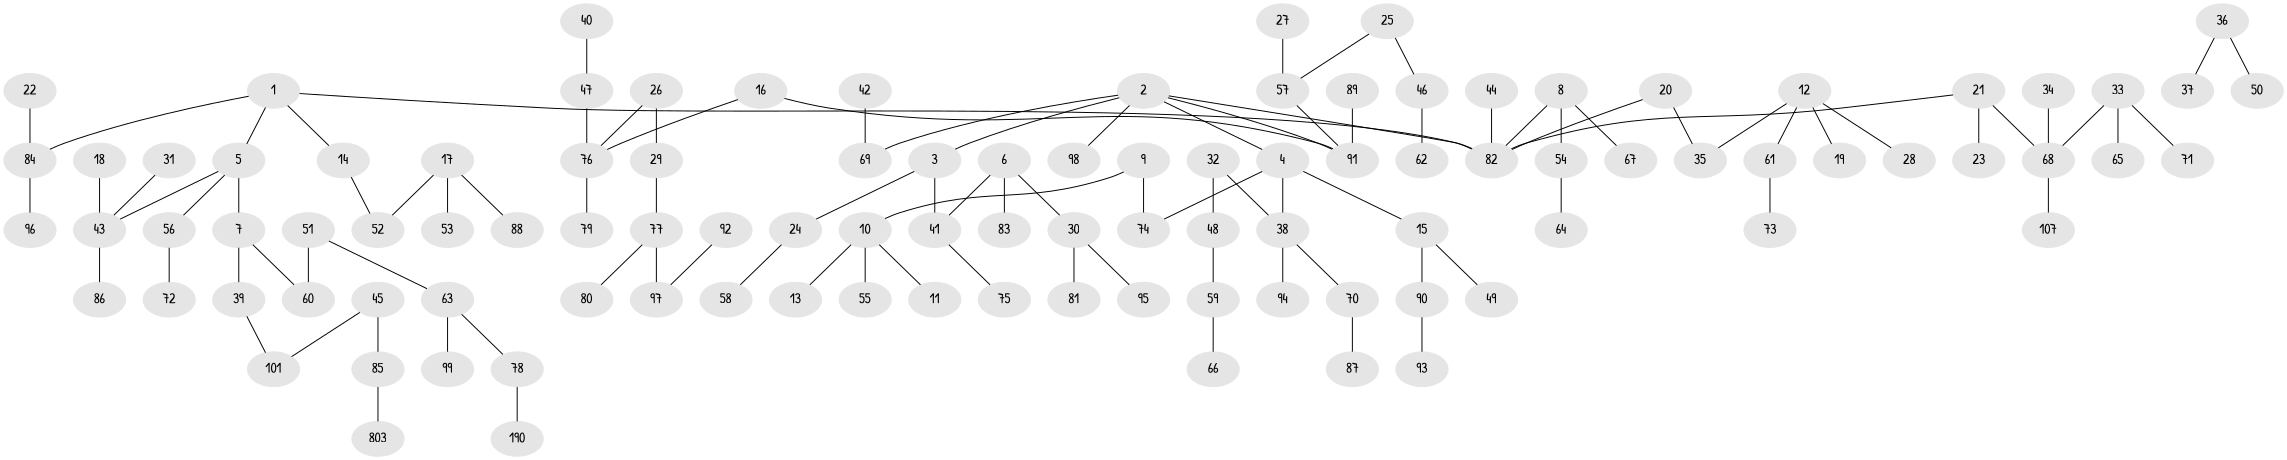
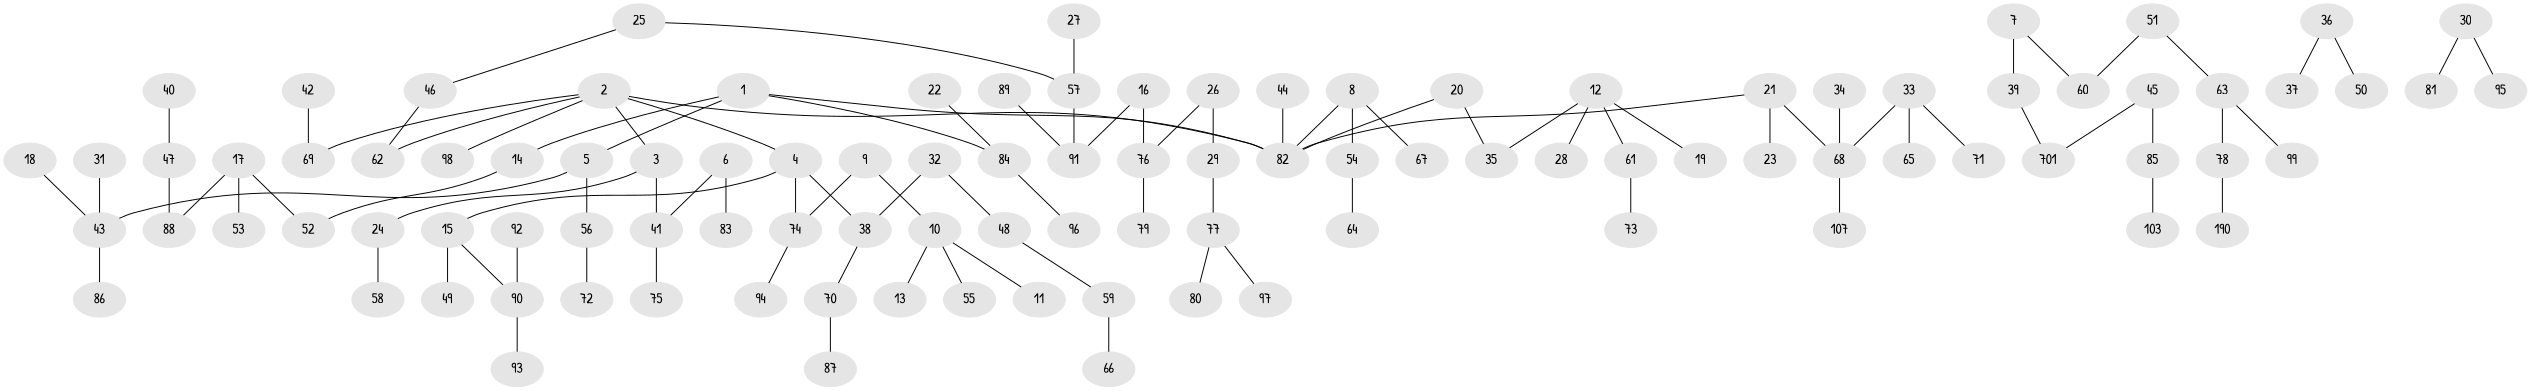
  graph {
    fontname="Patrick Hand"
    node [color=gray90 fontname="Patrick Hand" style=filled]
    edge [fontname="Patrick Hand" weight=1.0]
    1
    5
    14
    82
    84
    7
    43
    56
    52
    36
    37
    50
    96
    2
    3
    4
    69
    91
    98
    24
    41
    74
    15
    38
    94
    58
    75
    49
    90
    70
    39
    60
    86
    72
    6
    30
    83
    81
    95
-   101
+   101 [label=701]
    8
    54
    67
    64
    9
    10
    11
    13
    55
    12
    19
    28
    35
    61
    73
    93
    16
    76
    79
    17
    53
    88
    18
    20
    21
    23
    68
    n68 [label=107]
    22
    25
    46
    57
    62
    26
    29
    77
    27
    80
    97
    31
    32
    48
    59
    33
    65
    71
    34
    87
    40
    47
    42
    44
    45
    85
-   103 [label=803]
+   103
    66
    51
    63
    78
    99
    n101 [label=190]
    89
    92
    1 -- 5
    1 -- 14
    1 -- 82
    1 -- 84
-   5 -- 7
    5 -- 43
    5 -- 56
    14 -- 52
    84 -- 96
    7 -- 39
    7 -- 60
    43 -- 86
    56 -- 72
    36 -- 37
    36 -- 50
    2 -- 82
    2 -- 3
    2 -- 4
    2 -- 69
-   2 -- 91
+   2 -- 62
    2 -- 98
    3 -- 24
    3 -- 41
    4 -- 74
    4 -- 15
    4 -- 38
    24 -- 58
    41 -- 75
-   38 -- 94
+   74 -- 94
    15 -- 49
    15 -- 90
    38 -- 70
    90 -- 93
    70 -- 87
    39 -- 101
    6 -- 41
-   6 -- 30
    6 -- 83
    30 -- 81
    30 -- 95
    8 -- 82
    8 -- 54
    8 -- 67
    54 -- 64
    9 -- 74
    9 -- 10
    10 -- 11
    10 -- 13
    10 -- 55
    12 -- 19
    12 -- 28
    12 -- 35
    12 -- 61
    61 -- 73
    16 -- 91
    16 -- 76
    76 -- 79
    17 -- 52
    17 -- 53
    17 -- 88
    18 -- 43
    20 -- 82
    20 -- 35
    21 -- 82
    21 -- 23
    21 -- 68
    68 -- n68
    22 -- 84
    25 -- 46
    25 -- 57
    46 -- 62
    57 -- 91
    26 -- 76
    26 -- 29
    29 -- 77
    77 -- 80
    77 -- 97
    27 -- 57
    31 -- 43
    32 -- 38
    32 -- 48
    48 -- 59
    59 -- 66
    33 -- 68
    33 -- 65
    33 -- 71
    34 -- 68
    40 -- 47
-   47 -- 76
+   47 -- 88
    42 -- 69
    44 -- 82
    45 -- 101
    45 -- 85
    85 -- 103
    51 -- 60
    51 -- 63
    63 -- 78
    63 -- 99
    78 -- n101
    89 -- 91
-   92 -- 97
+   92 -- 90
  }
